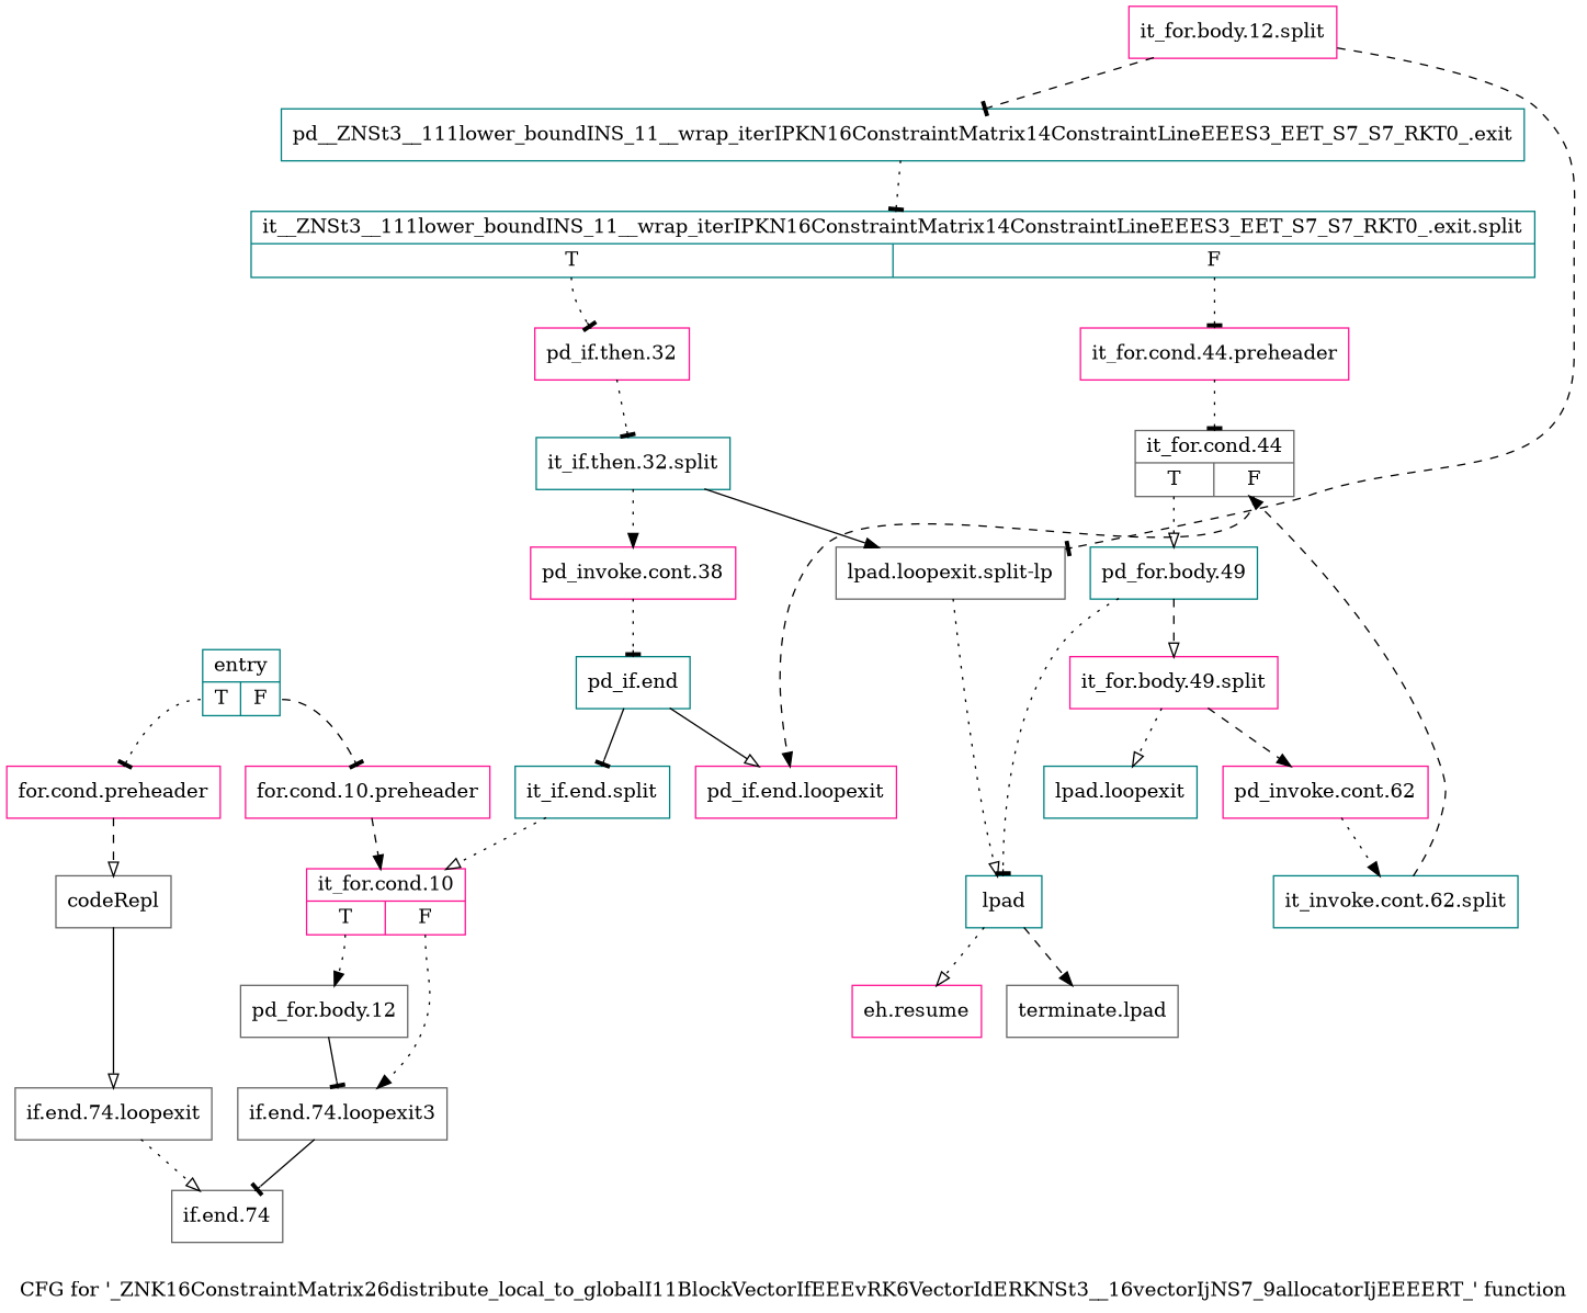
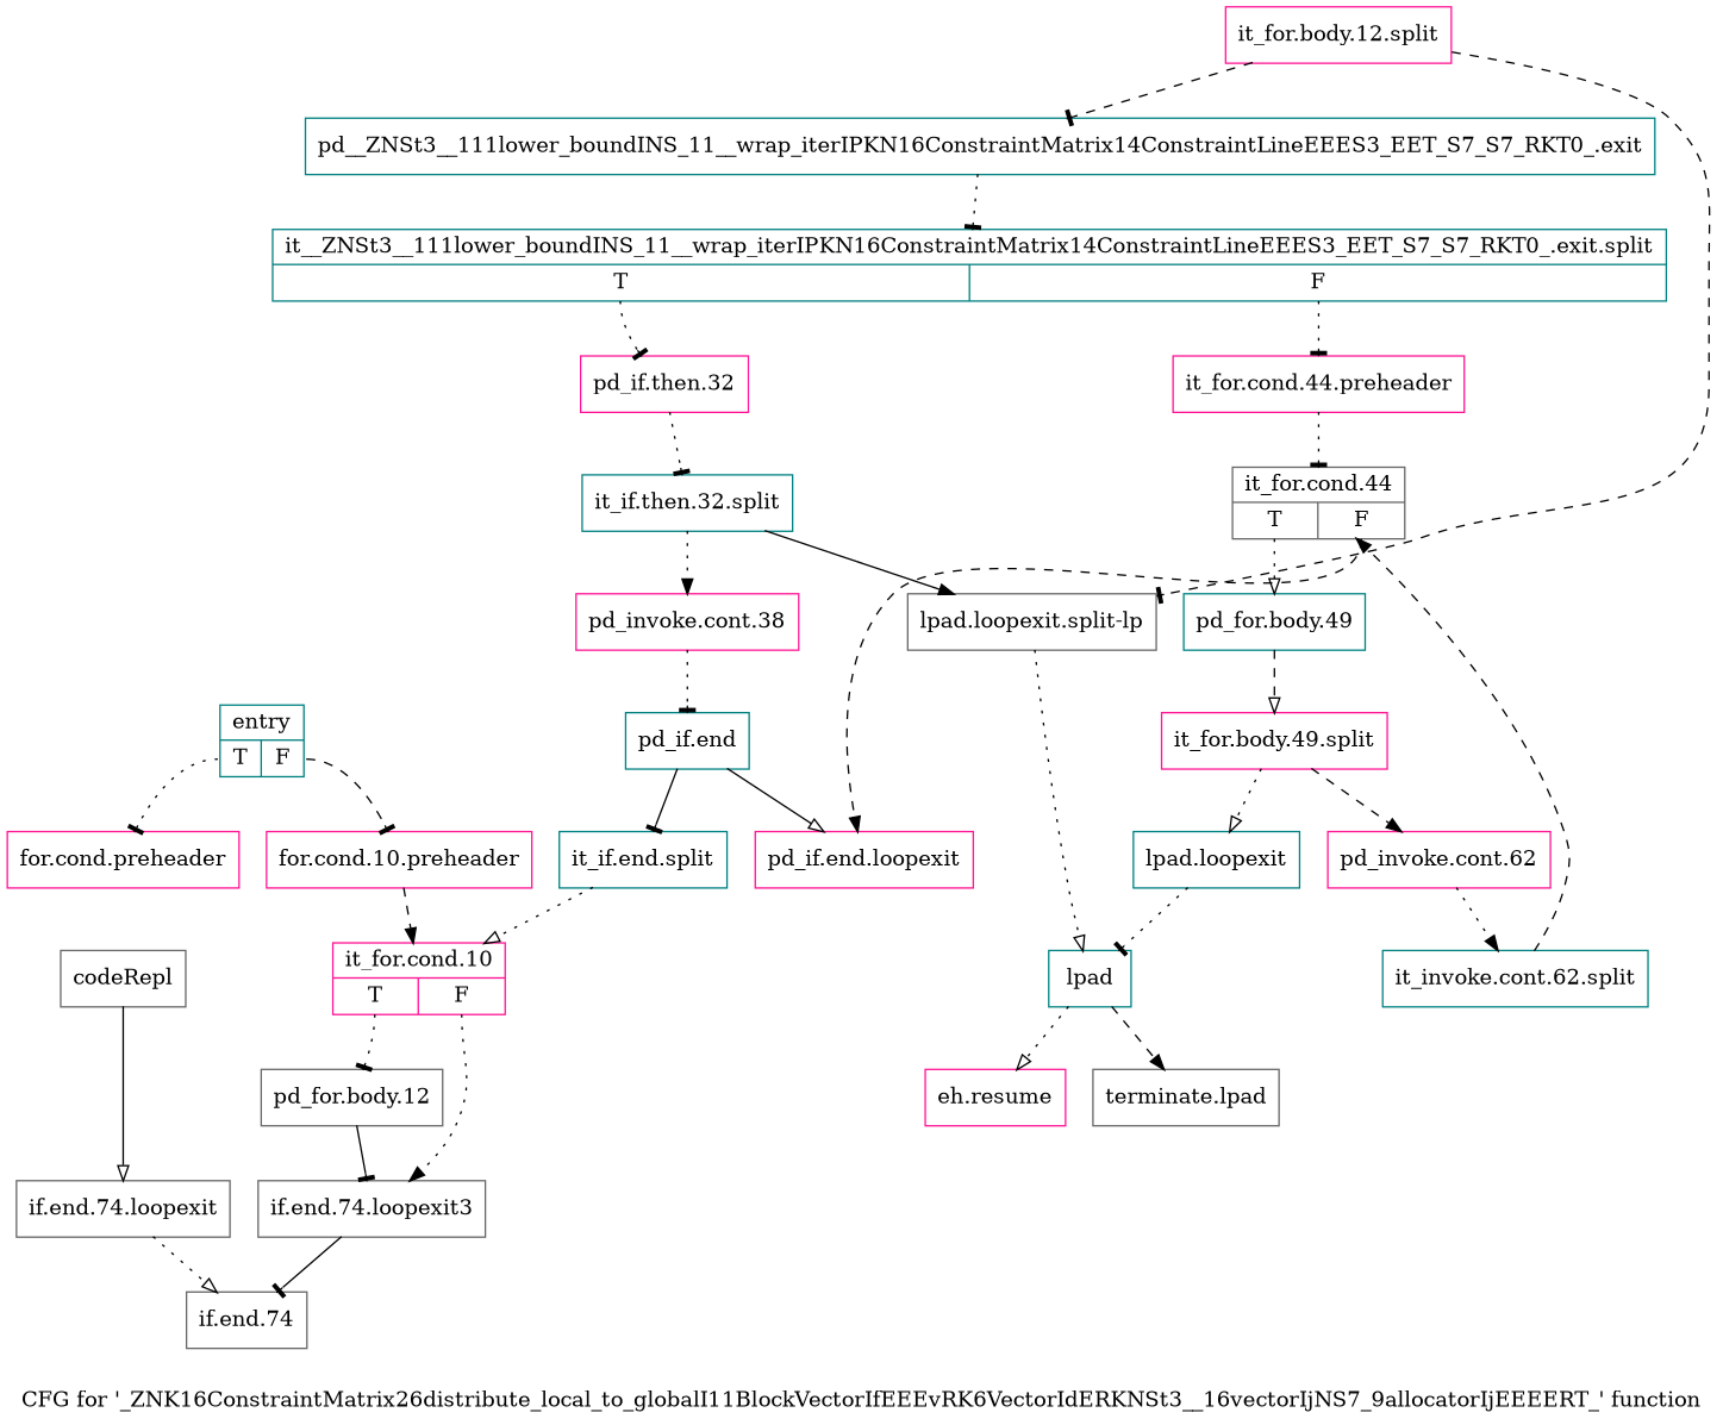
  digraph {
    label="CFG for '_ZNK16ConstraintMatrix26distribute_local_to_globalI11BlockVectorIfEEEvRK6VectorIdERKNSt3__16vectorIjNS7_9allocatorIjEEEERT_' function"
    node [color=deeppink shape=record]
    edge [arrowhead=tee style=dotted]
    n1 [color=teal label="{entry|{<s0>T|<s1>F}}"]
    n2 [label="{for.cond.preheader}"]
    n3 [label="{for.cond.10.preheader}"]
    n4 [color=gray40 label="{codeRepl}"]
    n5 [label="{it_for.cond.10|{<s0>T|<s1>F}}"]
    n6 [color=gray40 label="{if.end.74.loopexit}"]
    n7 [color=gray40 label="{pd_for.body.12}"]
    n8 [color=gray40 label="{if.end.74.loopexit3}"]
    n9 [color=gray40 label="{if.end.74}"]
    n10 [label="{it_for.body.12.split}"]
    n11 [color=teal label="{pd__ZNSt3__111lower_boundINS_11__wrap_iterIPKN16ConstraintMatrix14ConstraintLineEEES3_EET_S7_S7_RKT0_.exit}"]
    n12 [color=gray40 label="{lpad.loopexit.split-lp}"]
    n13 [color=teal label="{it__ZNSt3__111lower_boundINS_11__wrap_iterIPKN16ConstraintMatrix14ConstraintLineEEES3_EET_S7_S7_RKT0_.exit.split|{<s0>T|<s1>F}}"]
    n14 [color=teal label="{lpad}"]
    n15 [label="{pd_if.then.32}"]
    n16 [label="{it_for.cond.44.preheader}"]
    n17 [label="{eh.resume}"]
    n18 [color=gray40 label="{terminate.lpad}"]
    n19 [color=teal label="{it_if.then.32.split}"]
    n20 [color=gray40 label="{it_for.cond.44|{<s0>T|<s1>F}}"]
    n21 [label="{pd_invoke.cont.38}"]
    n22 [color=teal label="{pd_for.body.49}"]
    n23 [label="{pd_if.end.loopexit}"]
    n24 [label="{it_for.body.49.split}"]
    n25 [color=teal label="{pd_if.end}"]
    n26 [color=teal label="{it_if.end.split}"]
    n27 [color=teal label="{lpad.loopexit}"]
    n28 [label="{pd_invoke.cont.62}"]
    n29 [color=teal label="{it_invoke.cont.62.split}"]
    n1 -> n2 [tailport=s0]
    n1 -> n3 [style=dashed tailport=s1]
-   n2 -> n4 [arrowhead=onormal style=dashed]
    n3 -> n5 [arrowhead=normal style=dashed]
    n4 -> n6 [arrowhead=onormal style=solid]
-   n5 -> n7 [arrowhead=normal tailport=s0]
+   n5 -> n7 [tailport=s0]
    n5 -> n8 [arrowhead=normal tailport=s1]
    n6 -> n9 [arrowhead=onormal]
    n7 -> n8 [style=solid]
    n8 -> n9 [style=solid]
    n10 -> n11 [style=dashed]
    n10 -> n12 [style=dashed]
    n11 -> n13
    n12 -> n14 [arrowhead=onormal]
    n13 -> n15 [tailport=s0]
    n13 -> n16 [tailport=s1]
    n14 -> n17 [arrowhead=onormal]
    n14 -> n18 [arrowhead=normal style=dashed]
    n15 -> n19
    n16 -> n20
    n19 -> n12 [arrowhead=normal style=solid]
    n19 -> n21 [arrowhead=normal]
    n20 -> n22 [arrowhead=onormal tailport=s0]
    n20 -> n23 [arrowhead=normal style=dashed tailport=s1]
    n21 -> n25
    n22 -> n24 [arrowhead=onormal style=dashed]
    n24 -> n27 [arrowhead=onormal]
    n24 -> n28 [arrowhead=normal style=dashed]
    n25 -> n23 [arrowhead=onormal style=solid]
    n25 -> n26 [style=solid]
    n26 -> n5 [arrowhead=onormal]
-   n22 -> n14
+   n27 -> n14
    n28 -> n29 [arrowhead=normal]
    n29 -> n20 [arrowhead=normal style=dashed]
  }
